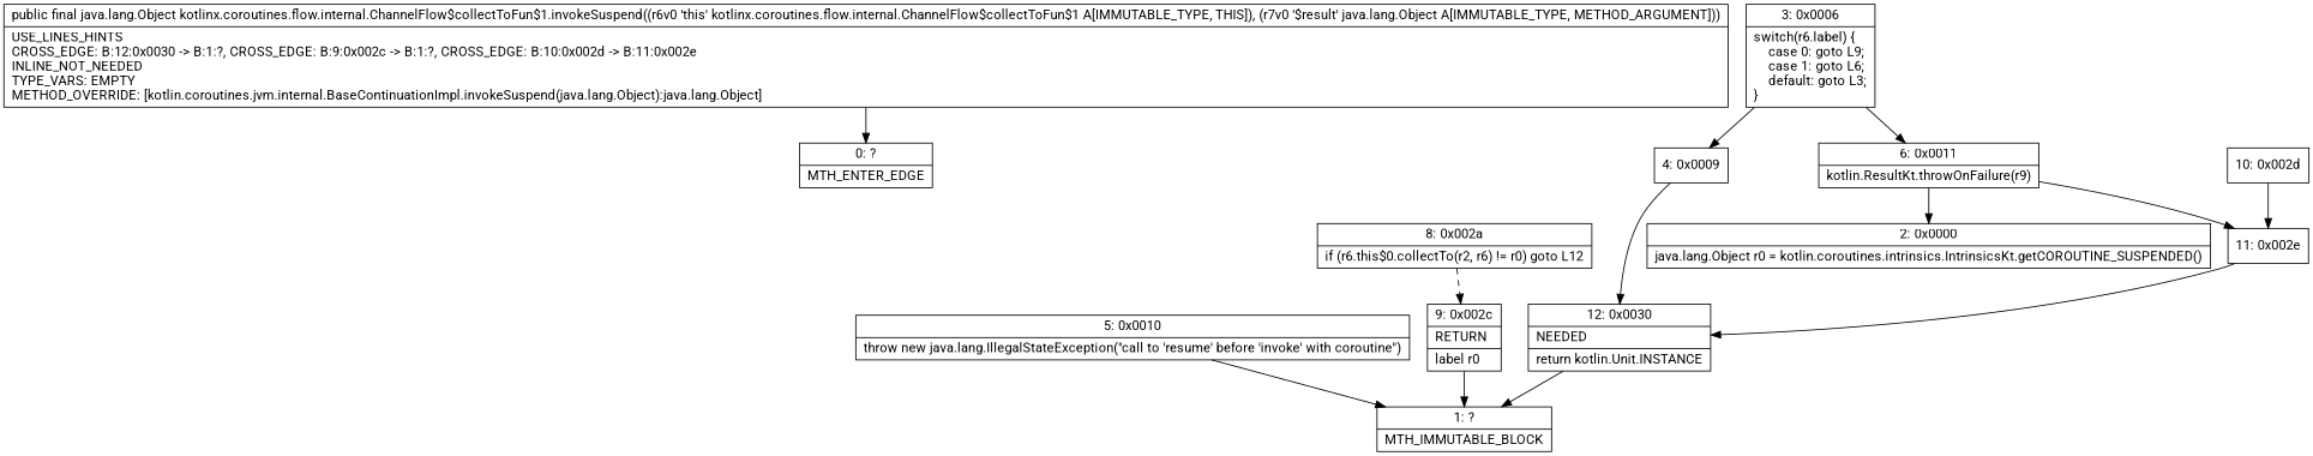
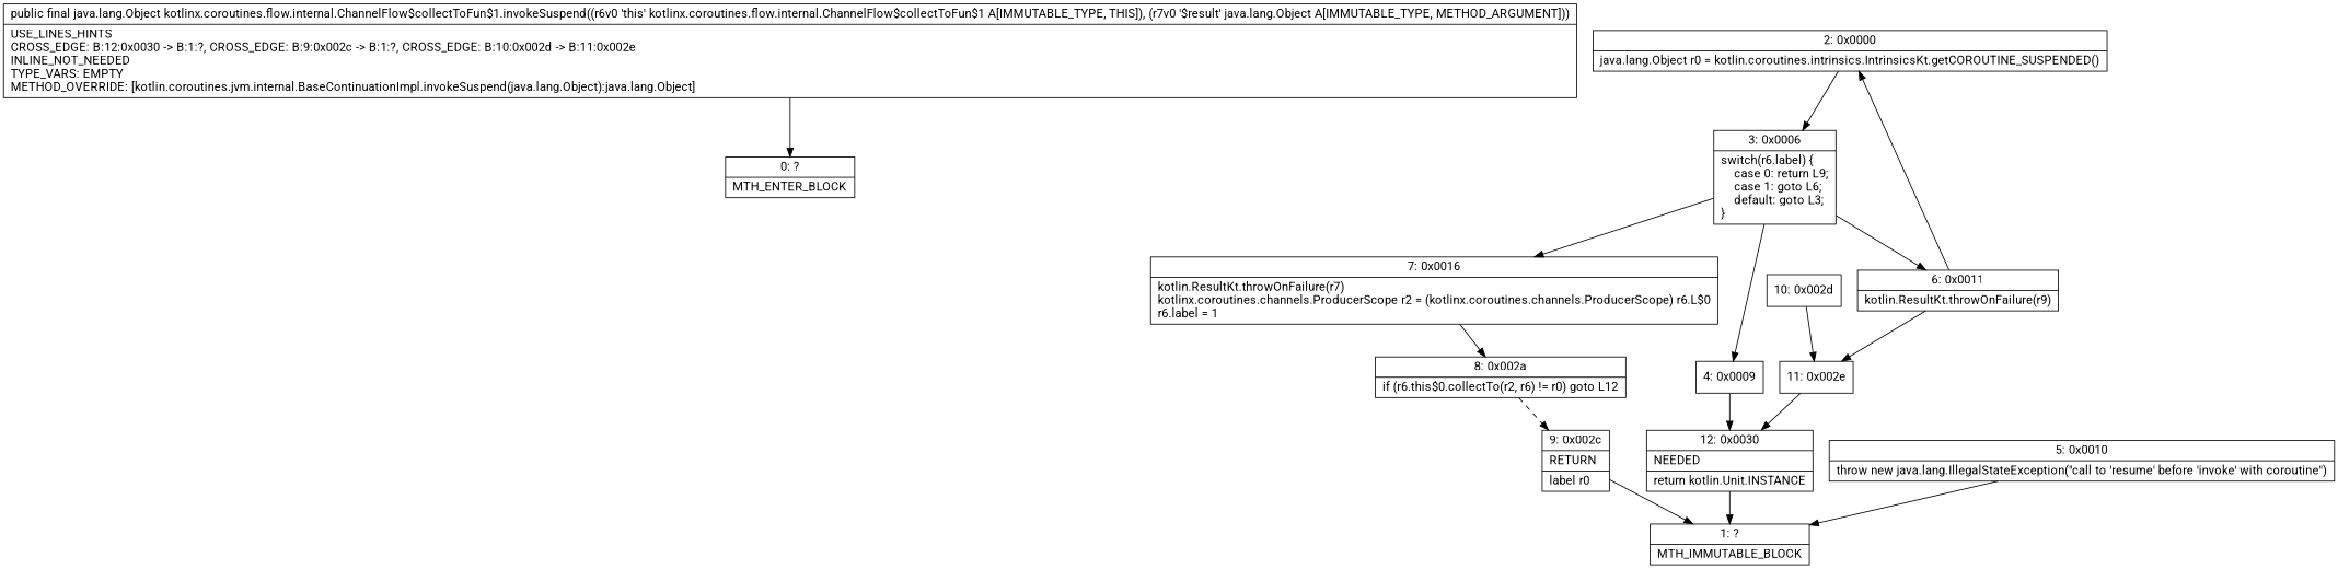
  digraph {
    fontname=Roboto
    node [fontname=Roboto shape=record]
    edge [fontname=Roboto]
-   n1 [label="{0\:\ ?|MTH_ENTER_EDGE\l}"]
+   n1 [label="{0\:\ ?|MTH_ENTER_BLOCK\l}"]
    n2 [label="{2\:\ 0x0000|java.lang.Object r0 = kotlin.coroutines.intrinsics.IntrinsicsKt.getCOROUTINE_SUSPENDED()\l}"]
-   n3 [label="{3\:\ 0x0006|switch(r6.label) \{\l    case 0: goto L9;\l    case 1: goto L6;\l    default: goto L3;\l\}\l}"]
+   n3 [label="{3\:\ 0x0006|switch(r6.label) \{\l    case 0: return L9;\l    case 1: goto L6;\l    default: goto L3;\l\}\l}"]
    n4 [label="{4\:\ 0x0009}"]
    n5 [label="{6\:\ 0x0011|kotlin.ResultKt.throwOnFailure(r9)\l}"]
+   n6 [label="{7\:\ 0x0016|kotlin.ResultKt.throwOnFailure(r7)\lkotlinx.coroutines.channels.ProducerScope r2 = (kotlinx.coroutines.channels.ProducerScope) r6.L$0\lr6.label = 1\l}"]
    n7 [label="{12\:\ 0x0030|NEEDED\l|return kotlin.Unit.INSTANCE\l}"]
    n8 [label="{11\:\ 0x002e}"]
    n9 [label="{8\:\ 0x002a|if (r6.this$0.collectTo(r2, r6) != r0) goto L12\l}"]
    n10 [label="{5\:\ 0x0010|throw new java.lang.IllegalStateException(\"call to 'resume' before 'invoke' with coroutine\")\l}"]
    n11 [label="{1\:\ ?|MTH_IMMUTABLE_BLOCK\l}"]
    n12 [label="{9\:\ 0x002c|RETURN\l|label r0\l}"]
    n13 [label="{10\:\ 0x002d}"]
    n14 [label="{public final java.lang.Object kotlinx.coroutines.flow.internal.ChannelFlow$collectToFun$1.invokeSuspend((r6v0 'this' kotlinx.coroutines.flow.internal.ChannelFlow$collectToFun$1 A[IMMUTABLE_TYPE, THIS]), (r7v0 '$result' java.lang.Object A[IMMUTABLE_TYPE, METHOD_ARGUMENT]))  | USE_LINES_HINTS\lCROSS_EDGE: B:12:0x0030 \-\> B:1:?, CROSS_EDGE: B:9:0x002c \-\> B:1:?, CROSS_EDGE: B:10:0x002d \-\> B:11:0x002e\lINLINE_NOT_NEEDED\lTYPE_VARS: EMPTY\lMETHOD_OVERRIDE: [kotlin.coroutines.jvm.internal.BaseContinuationImpl.invokeSuspend(java.lang.Object):java.lang.Object]\l}"]
+   n2 -> n3
    n3 -> n4
    n3 -> n5
+   n3 -> n6
    n4 -> n7
    n5 -> n2
    n5 -> n8
+   n6 -> n9
    n7 -> n11
    n8 -> n7
    n9 -> n12 [style=dashed]
    n10 -> n11
    n12 -> n11
    n13 -> n8
    n14 -> n1
  }
